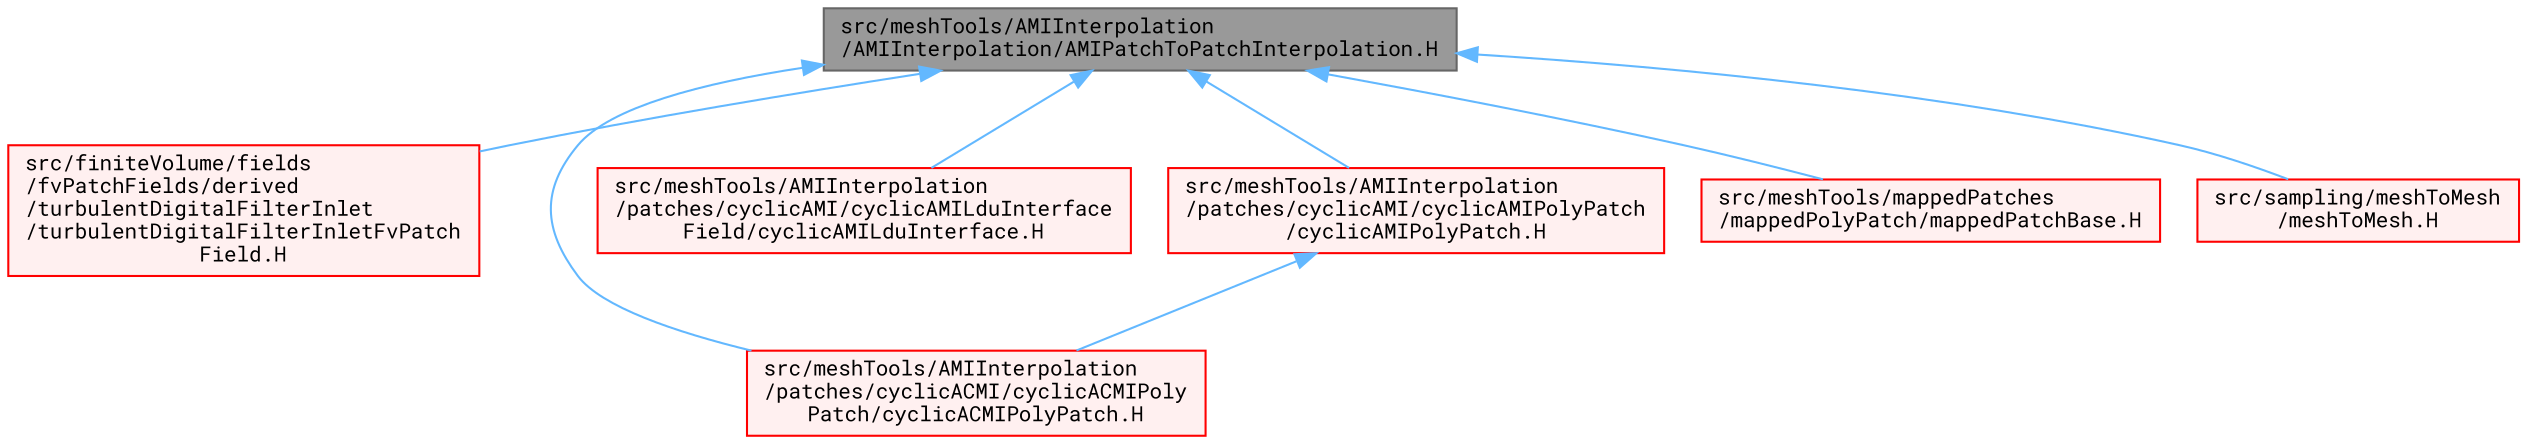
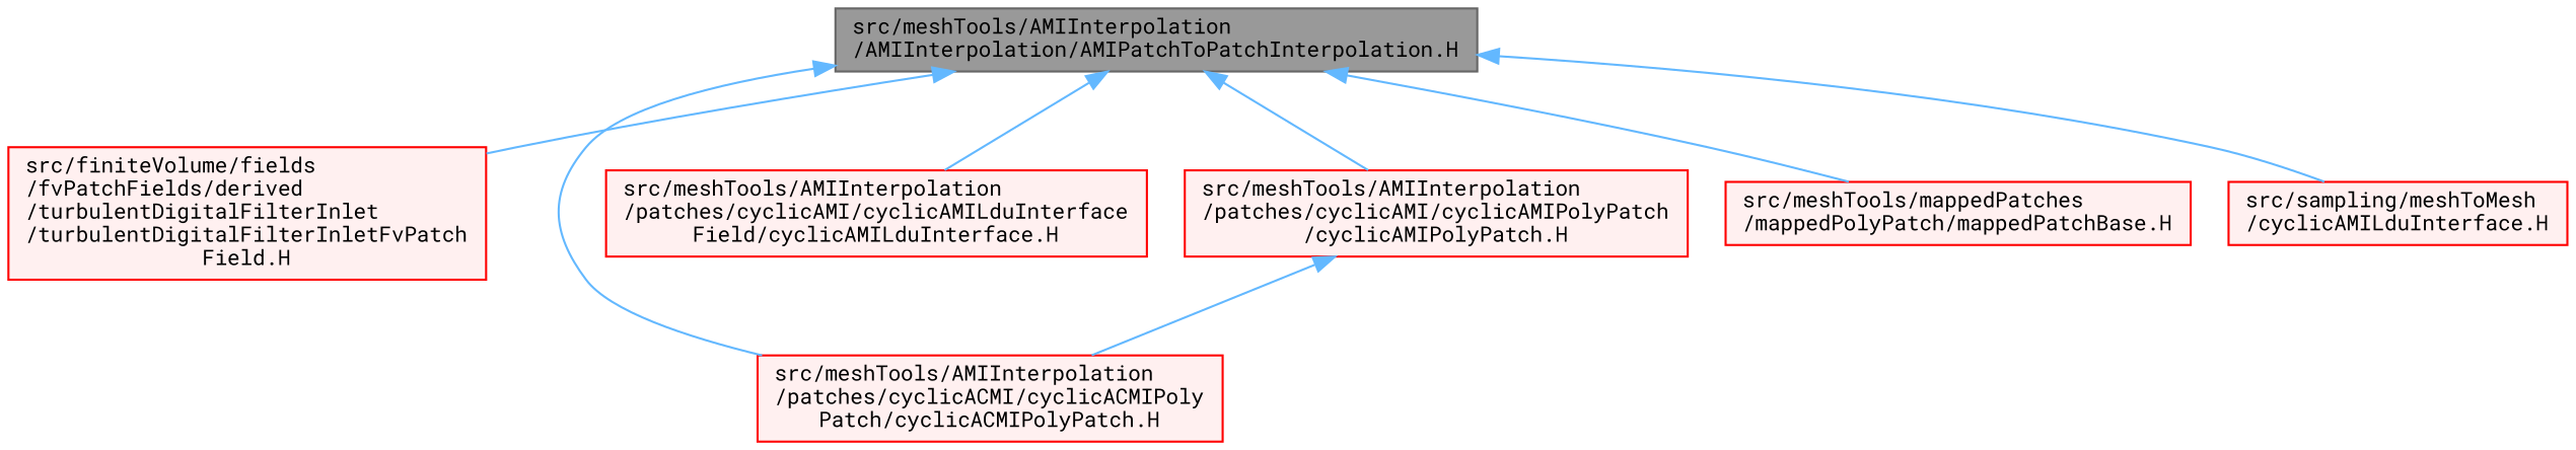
  digraph {
    fontname="Roboto Mono"
    node [color=red fillcolor="#FFF0F0" fontname="Roboto Mono" fontsize=10 shape=box style=filled]
    edge [color=steelblue1 dir=back fontname="Roboto Mono" fontsize=10 labelfontname=Helvetica labelfontsize=10 style=solid]
    n1 [color=gray40 fillcolor=grey60 fontcolor=black height=0.2 label="src/meshTools/AMIInterpolation\l/AMIInterpolation/AMIPatchToPatchInterpolation.H" width=0.4]
    n2 [height=0.2 label="src/finiteVolume/fields\l/fvPatchFields/derived\l/turbulentDigitalFilterInlet\l/turbulentDigitalFilterInletFvPatch\lField.H" width=0.4]
    n3 [height=0.2 label="src/meshTools/AMIInterpolation\l/patches/cyclicACMI/cyclicACMIPoly\lPatch/cyclicACMIPolyPatch.H" width=0.4]
    n4 [height=0.2 label="src/meshTools/AMIInterpolation\l/patches/cyclicAMI/cyclicAMILduInterface\lField/cyclicAMILduInterface.H" width=0.4]
    n5 [height=0.2 label="src/meshTools/AMIInterpolation\l/patches/cyclicAMI/cyclicAMIPolyPatch\l/cyclicAMIPolyPatch.H" width=0.4]
    n6 [height=0.2 label="src/meshTools/mappedPatches\l/mappedPolyPatch/mappedPatchBase.H" width=0.4]
-   n7 [height=0.2 label="src/sampling/meshToMesh\l/meshToMesh.H" width=0.4]
+   n7 [height=0.2 label="src/sampling/meshToMesh\l/cyclicAMILduInterface.H" width=0.4]
    n1 -> n2
    n1 -> n3
    n1 -> n4
    n1 -> n5
    n1 -> n6
    n1 -> n7
    n5 -> n3
  }
